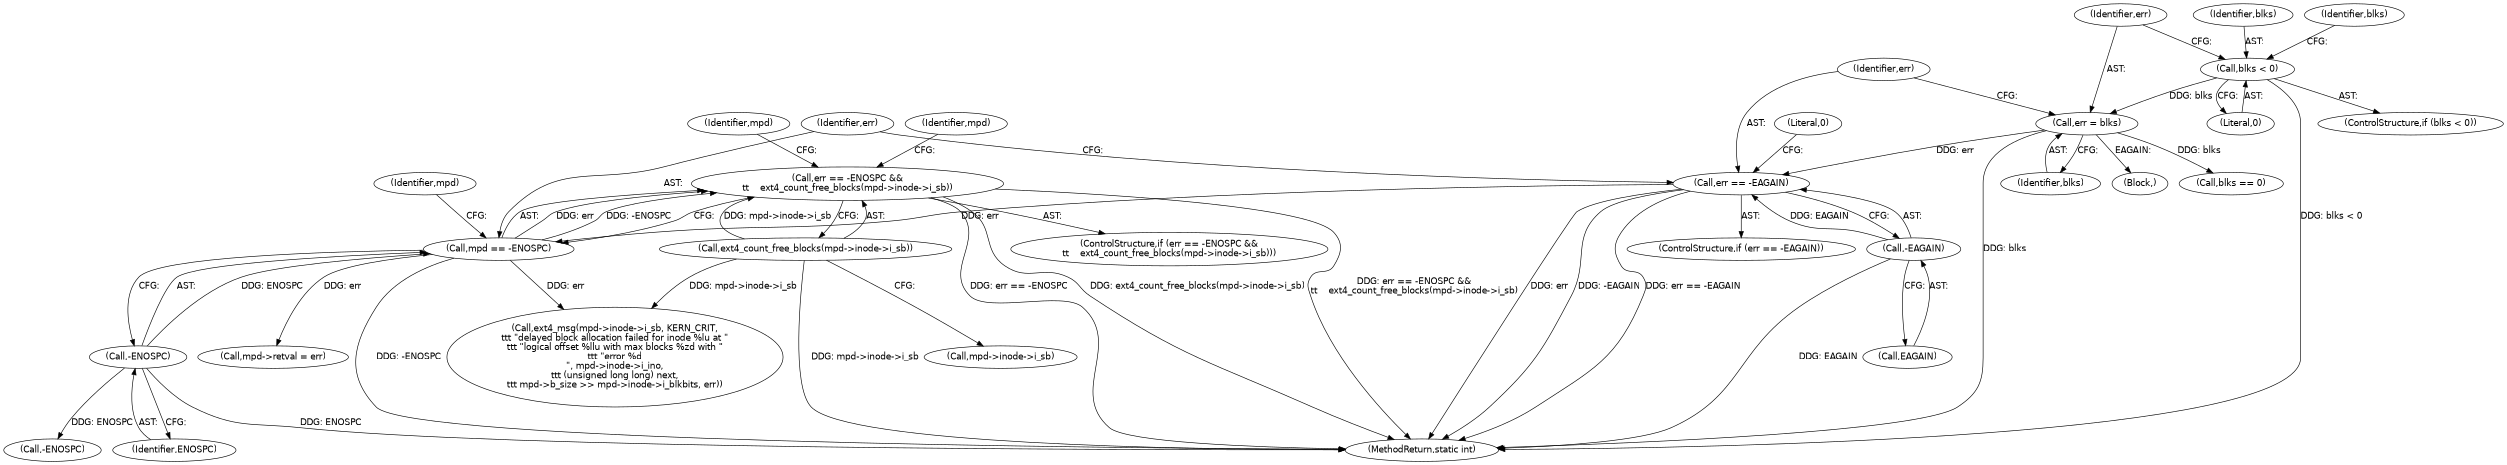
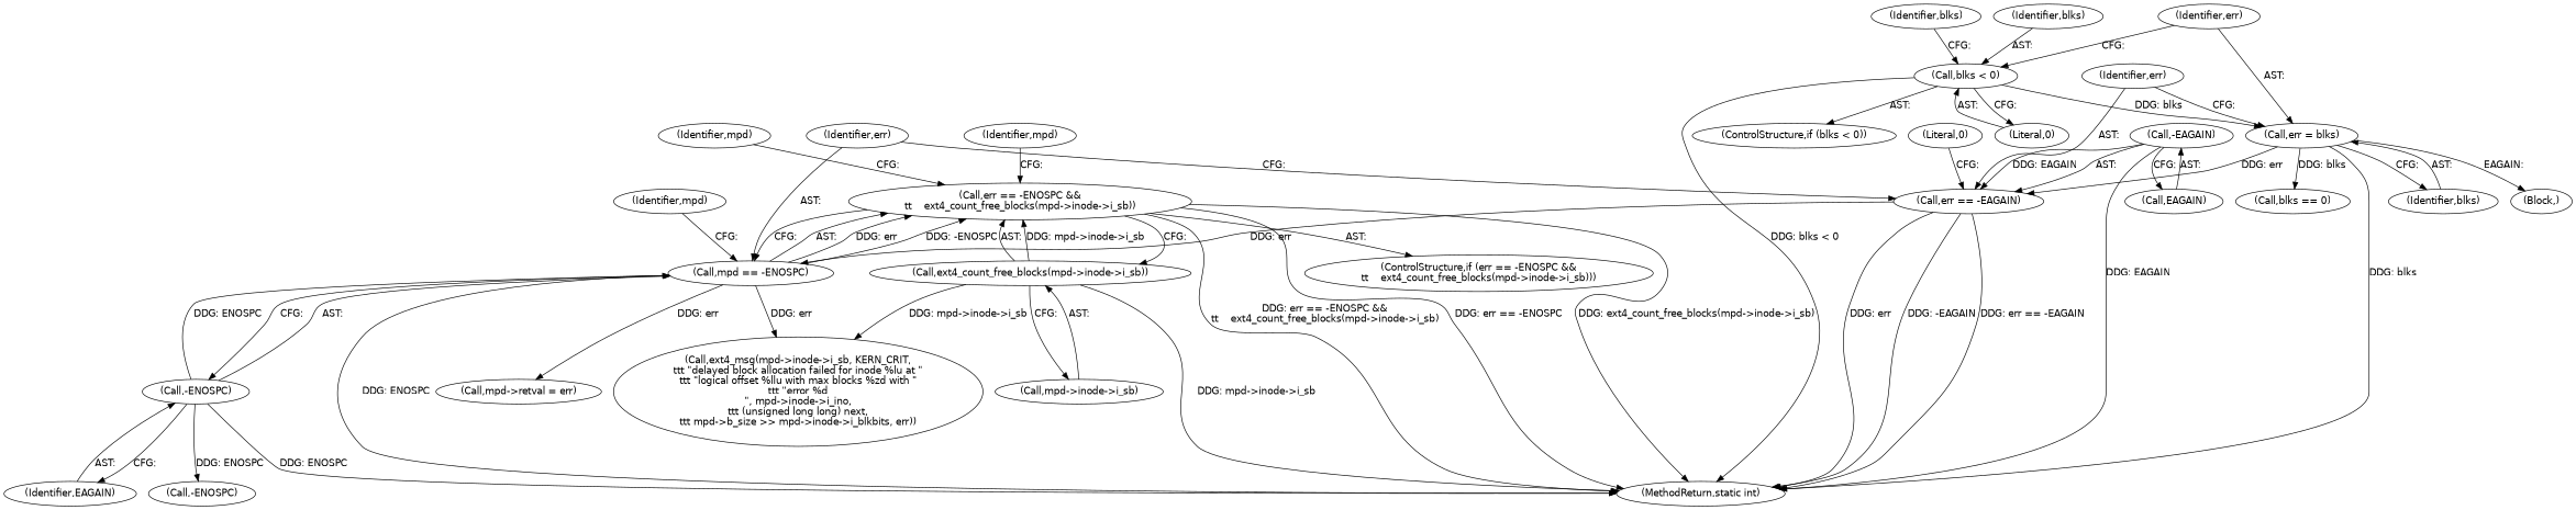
  digraph {
    fontname="DejaVu Sans"
    node [fontname="DejaVu Sans"]
    edge [fontname="DejaVu Sans"]
    n1 [label="(Call,err == -ENOSPC &&\n\t\t    ext4_count_free_blocks(mpd->inode->i_sb))"]
    n2 [label="(Call,mpd == -ENOSPC)"]
    n3 [label="(Call,ext4_count_free_blocks(mpd->inode->i_sb))"]
    n4 [label="(ControlStructure,if (err == -ENOSPC &&\n\t\t    ext4_count_free_blocks(mpd->inode->i_sb)))"]
    n5 [label="(MethodReturn,static int)"]
    n6 [label="(Call,-ENOSPC)"]
    n7 [label="(Call,ext4_msg(mpd->inode->i_sb, KERN_CRIT,\n\t\t\t \"delayed block allocation failed for inode %lu at \"\n\t\t\t \"logical offset %llu with max blocks %zd with \"\n\t\t\t \"error %d\n\", mpd->inode->i_ino,\n\t\t\t (unsigned long long) next,\n\t\t\t mpd->b_size >> mpd->inode->i_blkbits, err))"]
    n8 [label="(Call,mpd->retval = err)"]
    n9 [label="(Call,mpd->inode->i_sb)"]
    n10 [label="(Call,-ENOSPC)"]
-   n11 [label="(Identifier,ENOSPC)"]
+   n11 [label="(Identifier,EAGAIN)"]
    n12 [label="(Call,err == -EAGAIN)"]
    n13 [label="(Call,-EAGAIN)"]
-   n14 [label="(ControlStructure,if (err == -EAGAIN))"]
    n15 [label="(Call,EAGAIN)"]
    n16 [label="(Call,err = blks)"]
    n17 [label="(Identifier,blks)"]
    n18 [label="(Block,)"]
    n19 [label="(Call,blks == 0)"]
    n20 [label="(Call,blks < 0)"]
    n21 [label="(ControlStructure,if (blks < 0))"]
    n22 [label="(Literal,0)"]
    n23 [label="(Identifier,err)"]
    n24 [label="(Identifier,err)"]
    n25 [label="(Identifier,mpd)"]
    n26 [label="(Identifier,blks)"]
    n27 [label="(Literal,0)"]
    n28 [label="(Identifier,mpd)"]
    n29 [label="(Identifier,mpd)"]
    n30 [label="(Identifier,blks)"]
    n31 [label="(Identifier,err)"]
    n1 -> n2 [label="CFG: "]
    n1 -> n3 [label="CFG: "]
    n1 -> n4 [label="AST: "]
    n1 -> n5 [label="DDG: err == -ENOSPC &&\n\t\t    ext4_count_free_blocks(mpd->inode->i_sb)"]
    n1 -> n5 [label="DDG: err == -ENOSPC"]
    n1 -> n5 [label="DDG: ext4_count_free_blocks(mpd->inode->i_sb)"]
    n2 -> n1 [label="AST: "]
    n2 -> n1 [label="DDG: err"]
    n2 -> n1 [label="DDG: -ENOSPC"]
-   n2 -> n5 [label="DDG: -ENOSPC"]
+   n2 -> n5 [label="DDG: ENOSPC"]
    n2 -> n6 [label="CFG: "]
    n2 -> n7 [label="DDG: err"]
    n2 -> n8 [label="DDG: err"]
    n3 -> n1 [label="AST: "]
    n3 -> n1 [label="DDG: mpd->inode->i_sb"]
    n3 -> n5 [label="DDG: mpd->inode->i_sb"]
    n3 -> n7 [label="DDG: mpd->inode->i_sb"]
    n3 -> n9 [label="CFG: "]
    n6 -> n2 [label="AST: "]
    n6 -> n2 [label="DDG: ENOSPC"]
    n6 -> n5 [label="DDG: ENOSPC"]
    n6 -> n10 [label="DDG: ENOSPC"]
    n6 -> n11 [label="CFG: "]
+   n9 -> n3 [label="AST: "]
    n11 -> n6 [label="AST: "]
    n12 -> n2 [label="DDG: err"]
    n12 -> n5 [label="DDG: err"]
    n12 -> n5 [label="DDG: -EAGAIN"]
    n12 -> n5 [label="DDG: err == -EAGAIN"]
-   n12 -> n13 [label="CFG: "]
-   n12 -> n14 [label="AST: "]
    n13 -> n5 [label="DDG: EAGAIN"]
    n13 -> n12 [label="AST: "]
    n13 -> n12 [label="DDG: EAGAIN"]
    n13 -> n15 [label="CFG: "]
    n15 -> n13 [label="AST: "]
    n16 -> n5 [label="DDG: blks"]
    n16 -> n12 [label="DDG: err"]
    n16 -> n17 [label="CFG: "]
    n16 -> n18 [label="EAGAIN: "]
    n16 -> n19 [label="DDG: blks"]
    n17 -> n16 [label="AST: "]
    n20 -> n5 [label="DDG: blks < 0"]
    n20 -> n16 [label="DDG: blks"]
    n20 -> n21 [label="AST: "]
    n20 -> n22 [label="CFG: "]
    n22 -> n20 [label="AST: "]
    n23 -> n16 [label="AST: "]
    n23 -> n20 [label="CFG: "]
    n24 -> n2 [label="AST: "]
    n24 -> n12 [label="CFG: "]
    n25 -> n1 [label="CFG: "]
    n26 -> n20 [label="CFG: "]
    n27 -> n12 [label="CFG: "]
    n28 -> n1 [label="CFG: "]
    n29 -> n2 [label="CFG: "]
    n30 -> n20 [label="AST: "]
    n31 -> n12 [label="AST: "]
    n31 -> n16 [label="CFG: "]
  }
